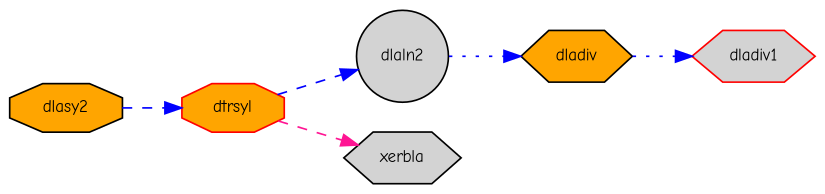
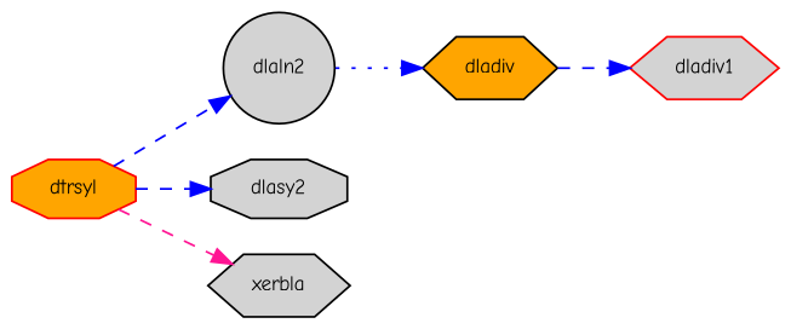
  digraph {
    fontname="Comic Neue"
    rankdir=LR
    node [color=black fillcolor=orange fontname="Comic Neue" fontsize=10 shape=hexagon style=filled]
    edge [color=blue fontname="Comic Neue" fontsize=10 labelfontname=Helvetica labelfontsize=10 style=dashed]
    n1 [color=red fontcolor=black height=0.2 label=dtrsyl shape=octagon width=0.4]
    n2 [fillcolor=lightgrey height=0.2 label=dlaln2 shape=circle width=0.4]
-   n3 [height=0.2 label=dlasy2 shape=octagon width=0.4]
+   n3 [fillcolor=lightgrey height=0.2 label=dlasy2 shape=octagon width=0.4]
    n4 [fillcolor=lightgrey height=0.2 label=xerbla width=0.4]
    n5 [height=0.2 label=dladiv width=0.4]
    n6 [color=red fillcolor=lightgrey height=0.2 label=dladiv1 width=0.4]
    n1 -> n2
-   n3 -> n1
+   n1 -> n3
    n1 -> n4 [color=deeppink]
    n2 -> n5 [style=dotted]
-   n5 -> n6 [style=dotted]
+   n5 -> n6
  }
